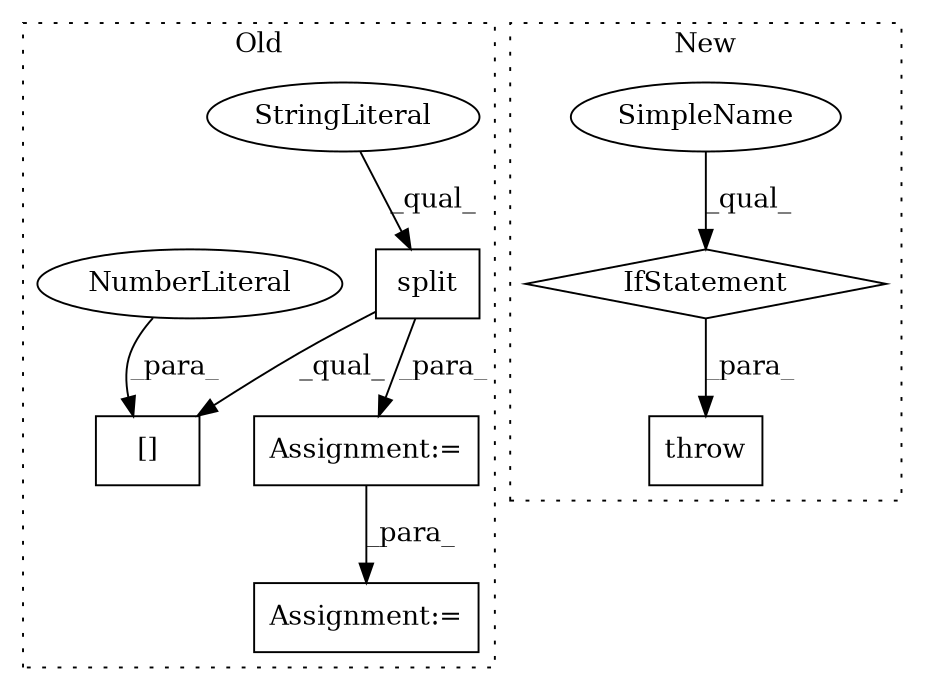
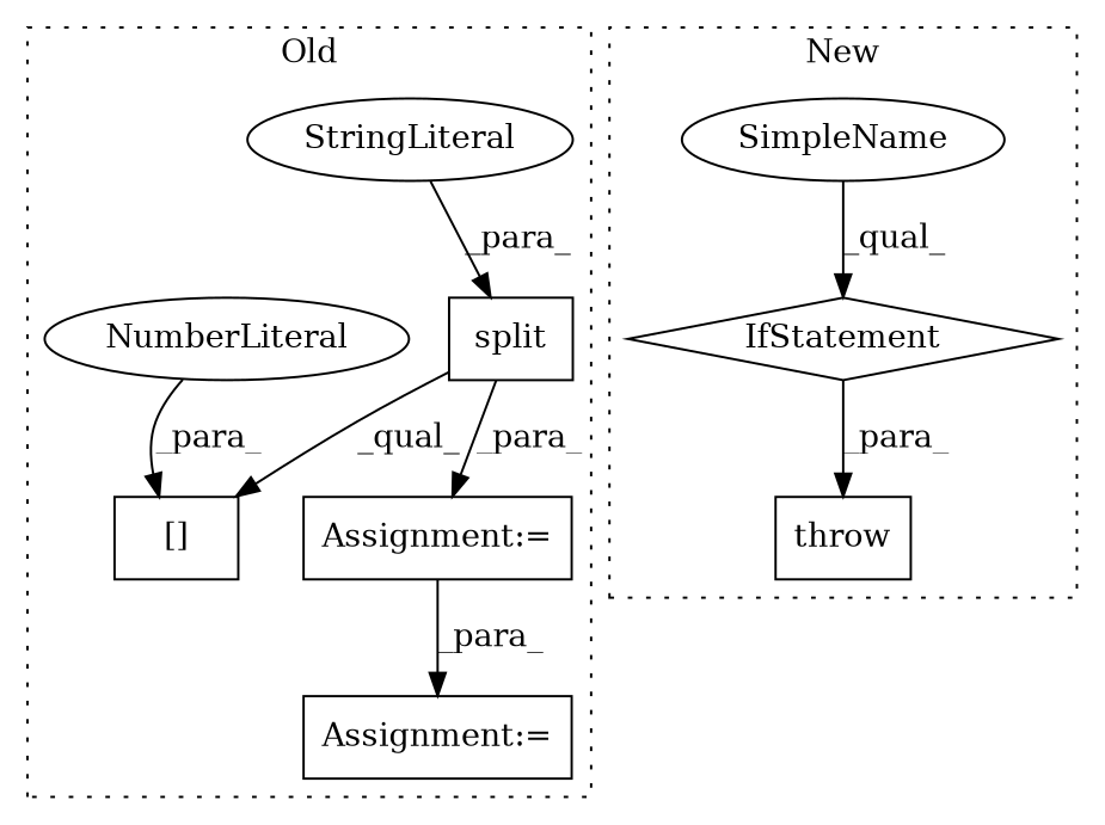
  digraph {
    node [a=7 l=1 shape=box]
    n1 [a=32 l="6,1" label=split s="2552,2561"]
    n2 [a=45 l=3 label=StringLiteral s=2558 shape=ellipse]
    n3 [label="Assignment:=" s=2742]
    n4 [a=2 l="31,1" label="[]" s="2532,2564"]
    n5 [a=34 label=NumberLiteral s=2563 shape=ellipse]
    n6 [label="Assignment:=" s=2632]
    n7 [a=53 l=6 label=throw s=2544]
    n8 [a=25 l="4,2" label=IfStatement s="2427,2474" shape=diamond]
    n9 [a=42 label=SimpleName shape=ellipse l=""]
    subgraph cluster_1 {
      label=Old
      style=dotted
      n1
      n2
      n3
      n4
      n5
      n6
    }
    subgraph cluster_2 {
      label=New
      style=dotted
      n7
      n8
      n9
    }
    n1 -> n4 [label=_qual_]
    n1 -> n6 [label=_para_]
-   n2 -> n1 [label=_qual_]
+   n2 -> n1 [label=_para_]
    n5 -> n4 [label=_para_]
    n6 -> n3 [label=_para_]
    n8 -> n7 [label=_para_]
    n9 -> n8 [label=_qual_]
  }
